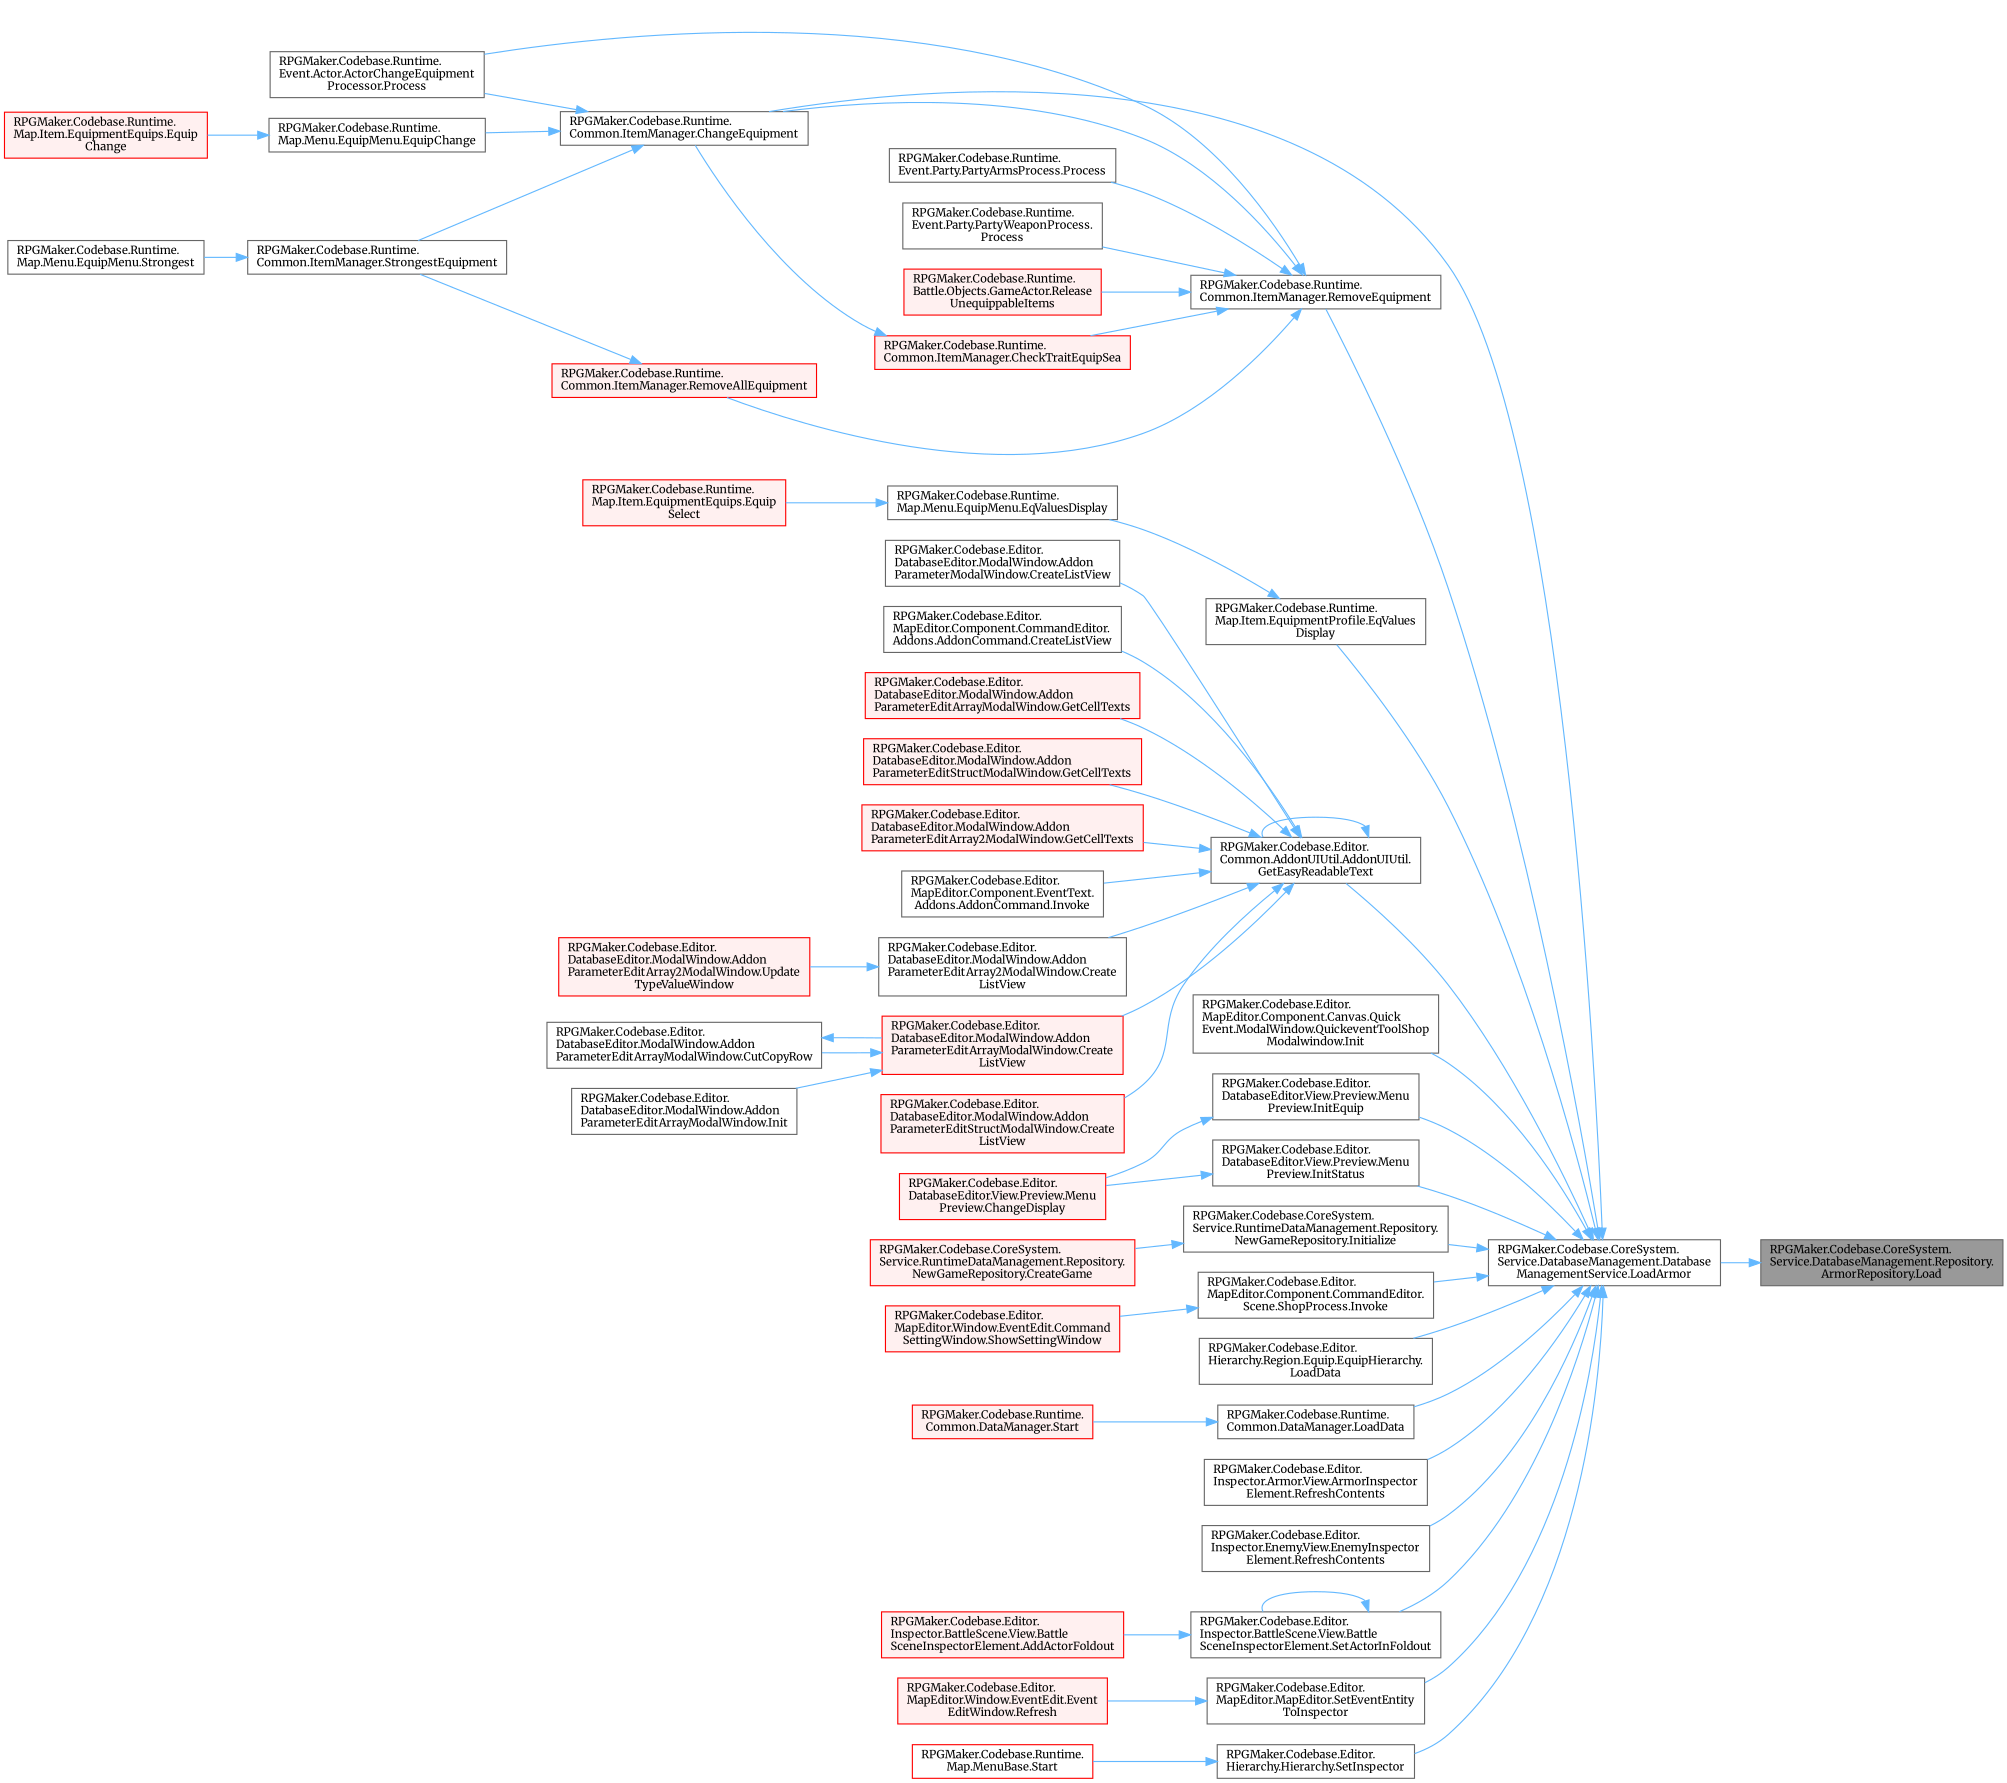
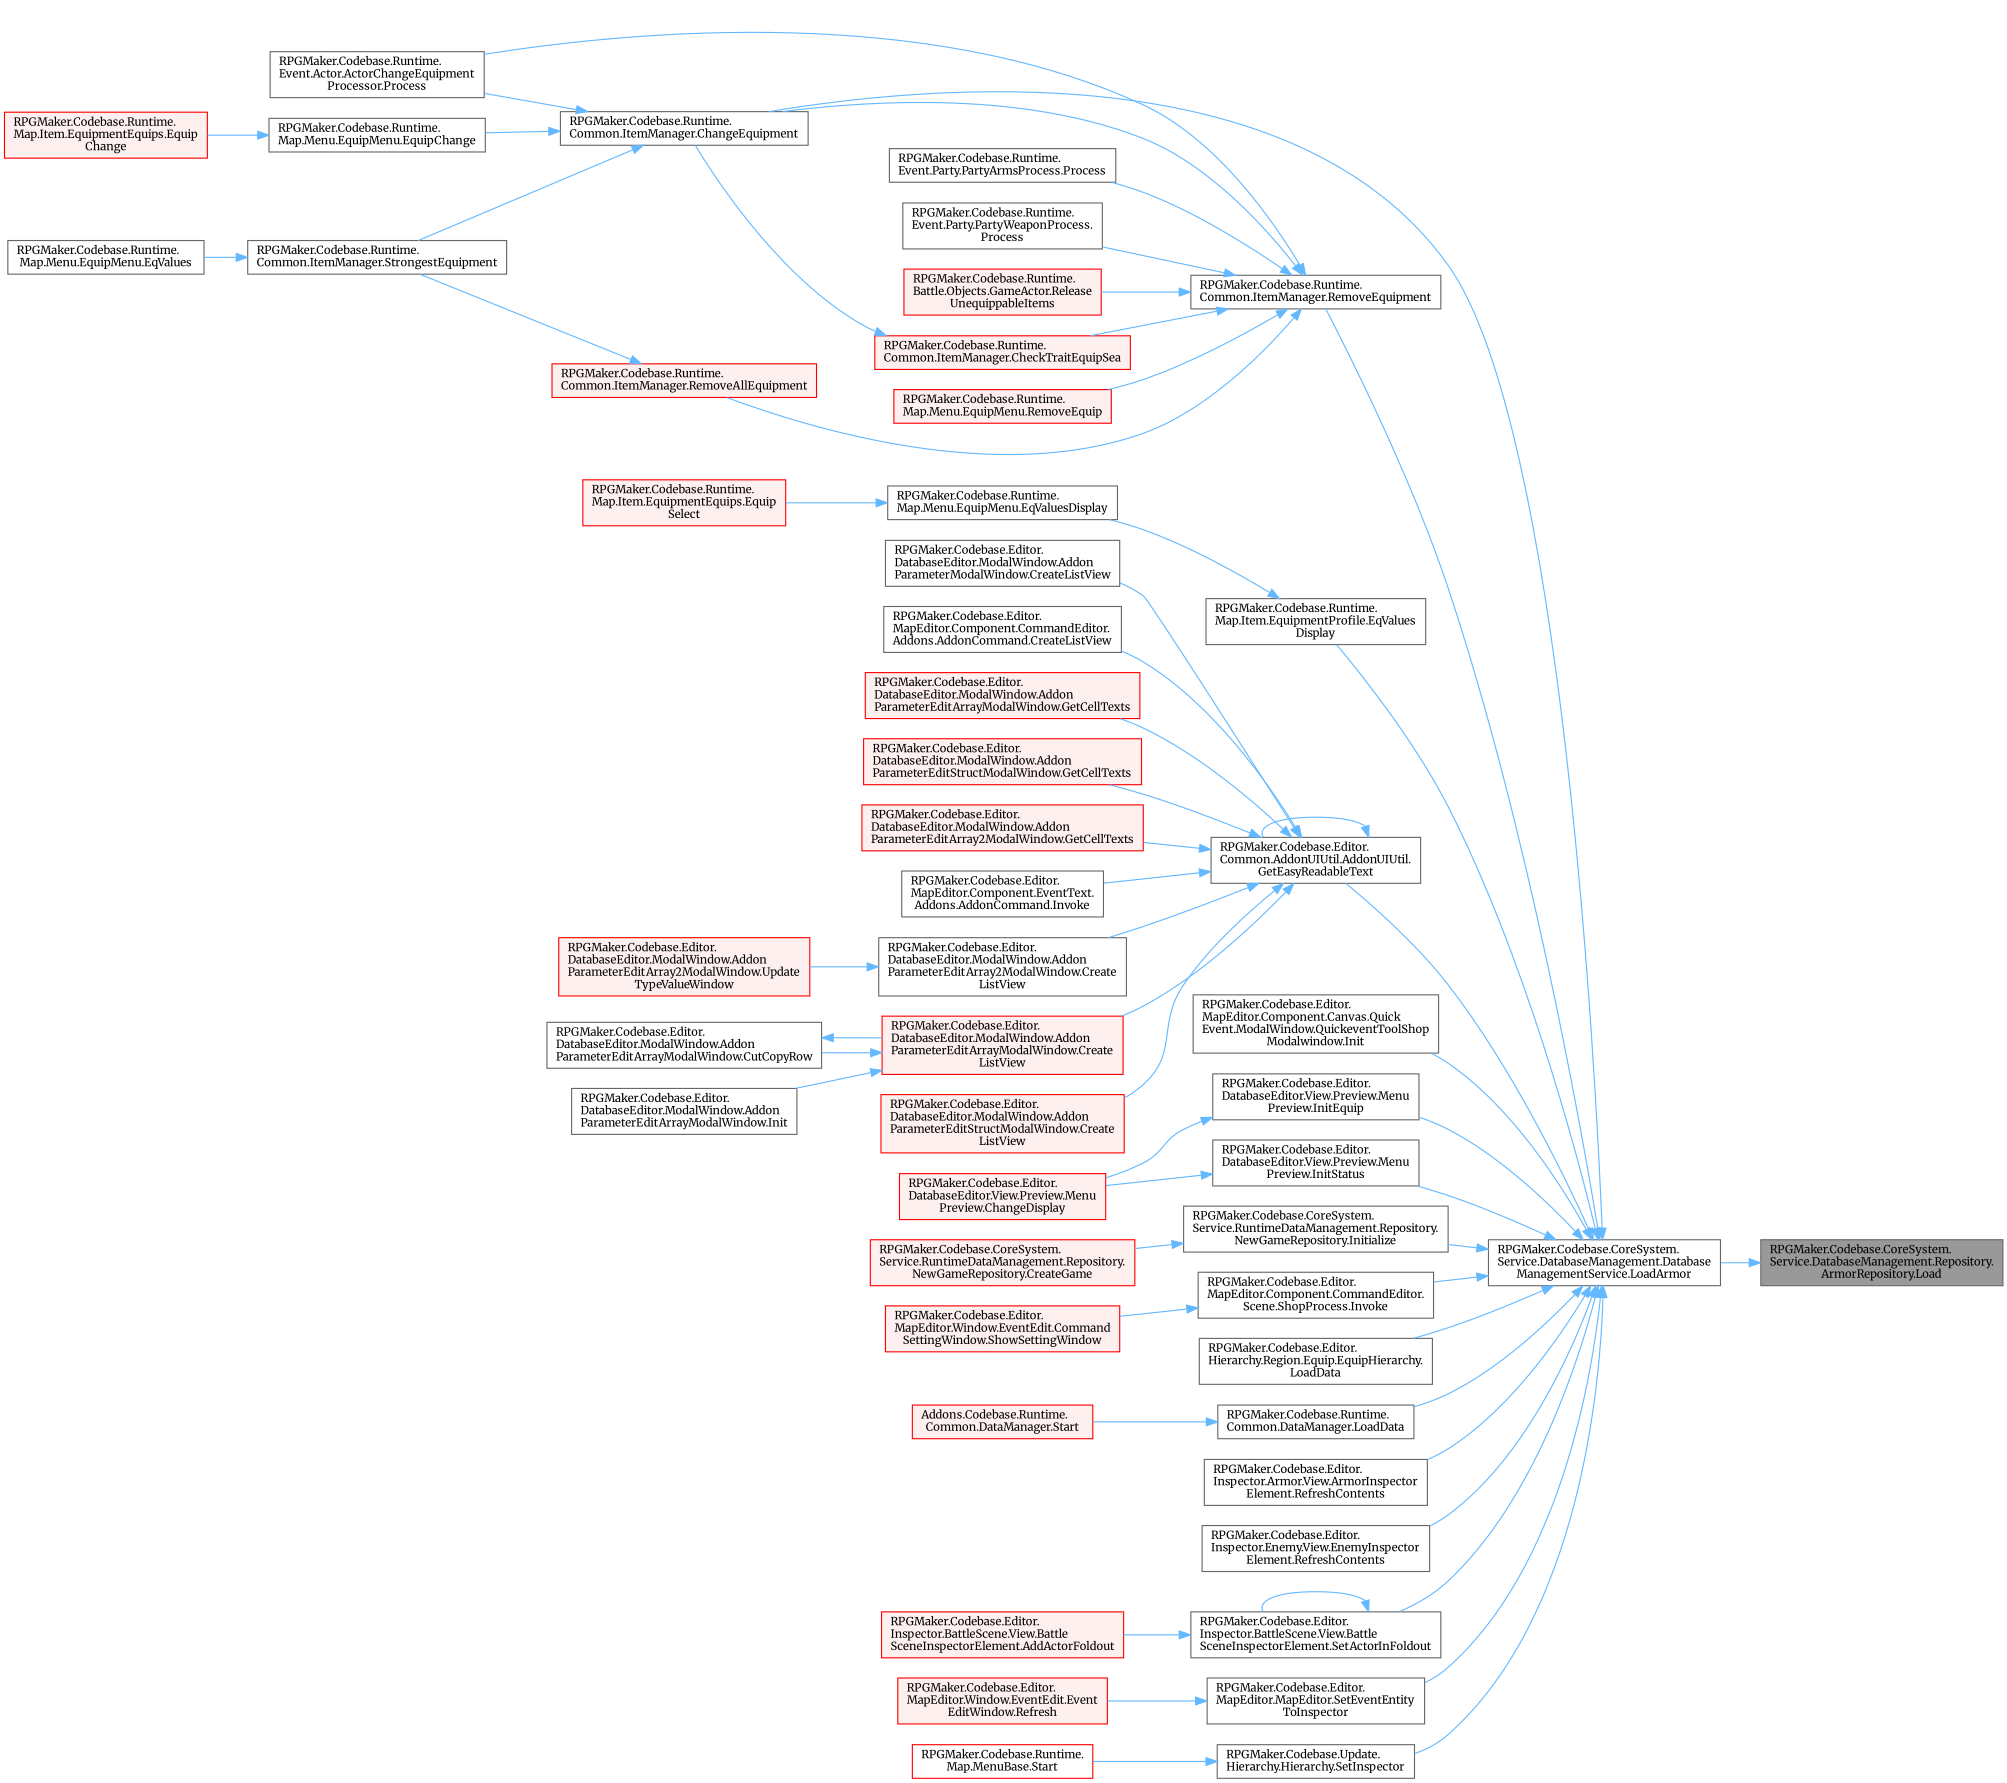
  digraph {
    fontname=Merriweather
    rankdir=RL
    node [color=grey40 fillcolor=white fontname=Merriweather fontsize=10 shape=box style=filled]
    edge [color=steelblue1 dir=back fontname=Merriweather fontsize=10 labelfontname=Helvetica labelfontsize=10 style=solid]
    n1 [color=gray40 fillcolor=grey60 fontcolor=black height=0.2 label="RPGMaker.Codebase.CoreSystem.\lService.DatabaseManagement.Repository.\lArmorRepository.Load" width=0.4]
    n2 [height=0.2 label="RPGMaker.Codebase.CoreSystem.\lService.DatabaseManagement.Database\lManagementService.LoadArmor" width=0.4]
    n3 [height=0.2 label="RPGMaker.Codebase.Runtime.\lCommon.ItemManager.ChangeEquipment" width=0.4]
    n4 [height=0.2 label="RPGMaker.Codebase.Runtime.\lMap.Item.EquipmentProfile.EqValues\lDisplay" width=0.4]
    n5 [height=0.2 label="RPGMaker.Codebase.Editor.\lCommon.AddonUIUtil.AddonUIUtil.\lGetEasyReadableText" width=0.4]
    n6 [height=0.2 label="RPGMaker.Codebase.Editor.\lMapEditor.Component.Canvas.Quick\lEvent.ModalWindow.QuickeventToolShop\lModalwindow.Init" width=0.4]
    n7 [height=0.2 label="RPGMaker.Codebase.Editor.\lDatabaseEditor.View.Preview.Menu\lPreview.InitEquip" width=0.4]
    n8 [height=0.2 label="RPGMaker.Codebase.CoreSystem.\lService.RuntimeDataManagement.Repository.\lNewGameRepository.Initialize" width=0.4]
    n9 [height=0.2 label="RPGMaker.Codebase.Editor.\lDatabaseEditor.View.Preview.Menu\lPreview.InitStatus" width=0.4]
    n10 [height=0.2 label="RPGMaker.Codebase.Editor.\lMapEditor.Component.CommandEditor.\lScene.ShopProcess.Invoke" width=0.4]
    n11 [height=0.2 label="RPGMaker.Codebase.Editor.\lHierarchy.Region.Equip.EquipHierarchy.\lLoadData" width=0.4]
    n12 [height=0.2 label="RPGMaker.Codebase.Runtime.\lCommon.DataManager.LoadData" width=0.4]
    n13 [height=0.2 label="RPGMaker.Codebase.Editor.\lInspector.Armor.View.ArmorInspector\lElement.RefreshContents" width=0.4]
    n14 [height=0.2 label="RPGMaker.Codebase.Editor.\lInspector.Enemy.View.EnemyInspector\lElement.RefreshContents" width=0.4]
    n15 [height=0.2 label="RPGMaker.Codebase.Runtime.\lCommon.ItemManager.RemoveEquipment" width=0.4]
    n16 [height=0.2 label="RPGMaker.Codebase.Editor.\lInspector.BattleScene.View.Battle\lSceneInspectorElement.SetActorInFoldout" width=0.4]
    n17 [height=0.2 label="RPGMaker.Codebase.Editor.\lMapEditor.MapEditor.SetEventEntity\lToInspector" width=0.4]
-   n18 [height=0.2 label="RPGMaker.Codebase.Editor.\lHierarchy.Hierarchy.SetInspector" width=0.4]
+   n18 [height=0.2 label="RPGMaker.Codebase.Update.\lHierarchy.Hierarchy.SetInspector" width=0.4]
    n19 [height=0.2 label="RPGMaker.Codebase.Runtime.\lMap.Menu.EquipMenu.EquipChange" width=0.4]
    n20 [height=0.2 label="RPGMaker.Codebase.Runtime.\lEvent.Actor.ActorChangeEquipment\lProcessor.Process" width=0.4]
    n21 [height=0.2 label="RPGMaker.Codebase.Runtime.\lCommon.ItemManager.StrongestEquipment" width=0.4]
    n22 [height=0.2 label="RPGMaker.Codebase.Runtime.\lMap.Menu.EquipMenu.EqValuesDisplay" width=0.4]
    n23 [height=0.2 label="RPGMaker.Codebase.Editor.\lDatabaseEditor.ModalWindow.Addon\lParameterEditArray2ModalWindow.Create\lListView" width=0.4]
    n24 [color=red fillcolor="#FFF0F0" height=0.2 label="RPGMaker.Codebase.Editor.\lDatabaseEditor.ModalWindow.Addon\lParameterEditArrayModalWindow.Create\lListView" width=0.4]
    n25 [color=red fillcolor="#FFF0F0" height=0.2 label="RPGMaker.Codebase.Editor.\lDatabaseEditor.ModalWindow.Addon\lParameterEditStructModalWindow.Create\lListView" width=0.4]
    n26 [height=0.2 label="RPGMaker.Codebase.Editor.\lDatabaseEditor.ModalWindow.Addon\lParameterModalWindow.CreateListView" width=0.4]
    n27 [height=0.2 label="RPGMaker.Codebase.Editor.\lMapEditor.Component.CommandEditor.\lAddons.AddonCommand.CreateListView" width=0.4]
    n28 [color=red fillcolor="#FFF0F0" height=0.2 label="RPGMaker.Codebase.Editor.\lDatabaseEditor.ModalWindow.Addon\lParameterEditArrayModalWindow.GetCellTexts" width=0.4]
    n29 [color=red fillcolor="#FFF0F0" height=0.2 label="RPGMaker.Codebase.Editor.\lDatabaseEditor.ModalWindow.Addon\lParameterEditStructModalWindow.GetCellTexts" width=0.4]
    n30 [color=red fillcolor="#FFF0F0" height=0.2 label="RPGMaker.Codebase.Editor.\lDatabaseEditor.ModalWindow.Addon\lParameterEditArray2ModalWindow.GetCellTexts" width=0.4]
    n31 [height=0.2 label="RPGMaker.Codebase.Editor.\lMapEditor.Component.EventText.\lAddons.AddonCommand.Invoke" width=0.4]
    n32 [color=red fillcolor="#FFF0F0" height=0.2 label="RPGMaker.Codebase.Editor.\lDatabaseEditor.View.Preview.Menu\lPreview.ChangeDisplay" width=0.4]
    n33 [color=red fillcolor="#FFF0F0" height=0.2 label="RPGMaker.Codebase.CoreSystem.\lService.RuntimeDataManagement.Repository.\lNewGameRepository.CreateGame" width=0.4]
    n34 [color=red fillcolor="#FFF0F0" height=0.2 label="RPGMaker.Codebase.Editor.\lMapEditor.Window.EventEdit.Command\lSettingWindow.ShowSettingWindow" width=0.4]
-   n35 [color=red fillcolor="#FFF0F0" height=0.2 label="RPGMaker.Codebase.Runtime.\lCommon.DataManager.Start" width=0.4]
+   n35 [color=red fillcolor="#FFF0F0" height=0.2 label="Addons.Codebase.Runtime.\lCommon.DataManager.Start" width=0.4]
    n36 [color=red fillcolor="#FFF0F0" height=0.2 label="RPGMaker.Codebase.Runtime.\lCommon.ItemManager.CheckTraitEquipSea" width=0.4]
    n37 [height=0.2 label="RPGMaker.Codebase.Runtime.\lEvent.Party.PartyArmsProcess.Process" width=0.4]
    n38 [height=0.2 label="RPGMaker.Codebase.Runtime.\lEvent.Party.PartyWeaponProcess.\lProcess" width=0.4]
    n39 [color=red fillcolor="#FFF0F0" height=0.2 label="RPGMaker.Codebase.Runtime.\lBattle.Objects.GameActor.Release\lUnequippableItems" width=0.4]
    n40 [color=red fillcolor="#FFF0F0" height=0.2 label="RPGMaker.Codebase.Runtime.\lCommon.ItemManager.RemoveAllEquipment" width=0.4]
+   n41 [color=red fillcolor="#FFF0F0" height=0.2 label="RPGMaker.Codebase.Runtime.\lMap.Menu.EquipMenu.RemoveEquip" width=0.4]
    n42 [color=red fillcolor="#FFF0F0" height=0.2 label="RPGMaker.Codebase.Editor.\lInspector.BattleScene.View.Battle\lSceneInspectorElement.AddActorFoldout" width=0.4]
    n43 [color=red fillcolor="#FFF0F0" height=0.2 label="RPGMaker.Codebase.Editor.\lMapEditor.Window.EventEdit.Event\lEditWindow.Refresh" width=0.4]
    n44 [color=red height=0.2 label="RPGMaker.Codebase.Runtime.\lMap.MenuBase.Start" width=0.4]
    n45 [color=red fillcolor="#FFF0F0" height=0.2 label="RPGMaker.Codebase.Runtime.\lMap.Item.EquipmentEquips.Equip\lChange" width=0.4]
-   n46 [height=0.2 label="RPGMaker.Codebase.Runtime.\lMap.Menu.EquipMenu.Strongest" width=0.4]
+   n46 [height=0.2 label="RPGMaker.Codebase.Runtime.\lMap.Menu.EquipMenu.EqValues" width=0.4]
    n47 [color=red fillcolor="#FFF0F0" height=0.2 label="RPGMaker.Codebase.Runtime.\lMap.Item.EquipmentEquips.Equip\lSelect" width=0.4]
    n48 [color=red fillcolor="#FFF0F0" height=0.2 label="RPGMaker.Codebase.Editor.\lDatabaseEditor.ModalWindow.Addon\lParameterEditArray2ModalWindow.Update\lTypeValueWindow" width=0.4]
    n49 [height=0.2 label="RPGMaker.Codebase.Editor.\lDatabaseEditor.ModalWindow.Addon\lParameterEditArrayModalWindow.CutCopyRow" width=0.4]
    n50 [height=0.2 label="RPGMaker.Codebase.Editor.\lDatabaseEditor.ModalWindow.Addon\lParameterEditArrayModalWindow.Init" width=0.4]
    n1 -> n2
    n2 -> n3
    n2 -> n4
    n2 -> n5
    n2 -> n6
    n2 -> n7
    n2 -> n8
    n2 -> n9
    n2 -> n10
    n2 -> n11
    n2 -> n12
    n2 -> n13
    n2 -> n14
    n2 -> n15
    n2 -> n16
    n2 -> n17
    n2 -> n18
    n3 -> n19
    n3 -> n20
    n3 -> n21
    n4 -> n22
    n5 -> n5
    n5 -> n23
    n5 -> n24
    n5 -> n25
    n5 -> n26
    n5 -> n27
    n5 -> n28
    n5 -> n29
    n5 -> n30
    n5 -> n31
    n7 -> n32
    n8 -> n33
    n9 -> n32
    n10 -> n34
    n12 -> n35
    n15 -> n3
    n15 -> n20
    n15 -> n36
    n15 -> n37
    n15 -> n38
    n15 -> n39
    n15 -> n40
+   n15 -> n41
    n16 -> n16
    n16 -> n42
    n17 -> n43
    n18 -> n44
    n19 -> n45
    n21 -> n46
    n22 -> n47
    n23 -> n48
    n24 -> n49
    n24 -> n50
    n36 -> n3
    n40 -> n21
    n49 -> n24
  }
